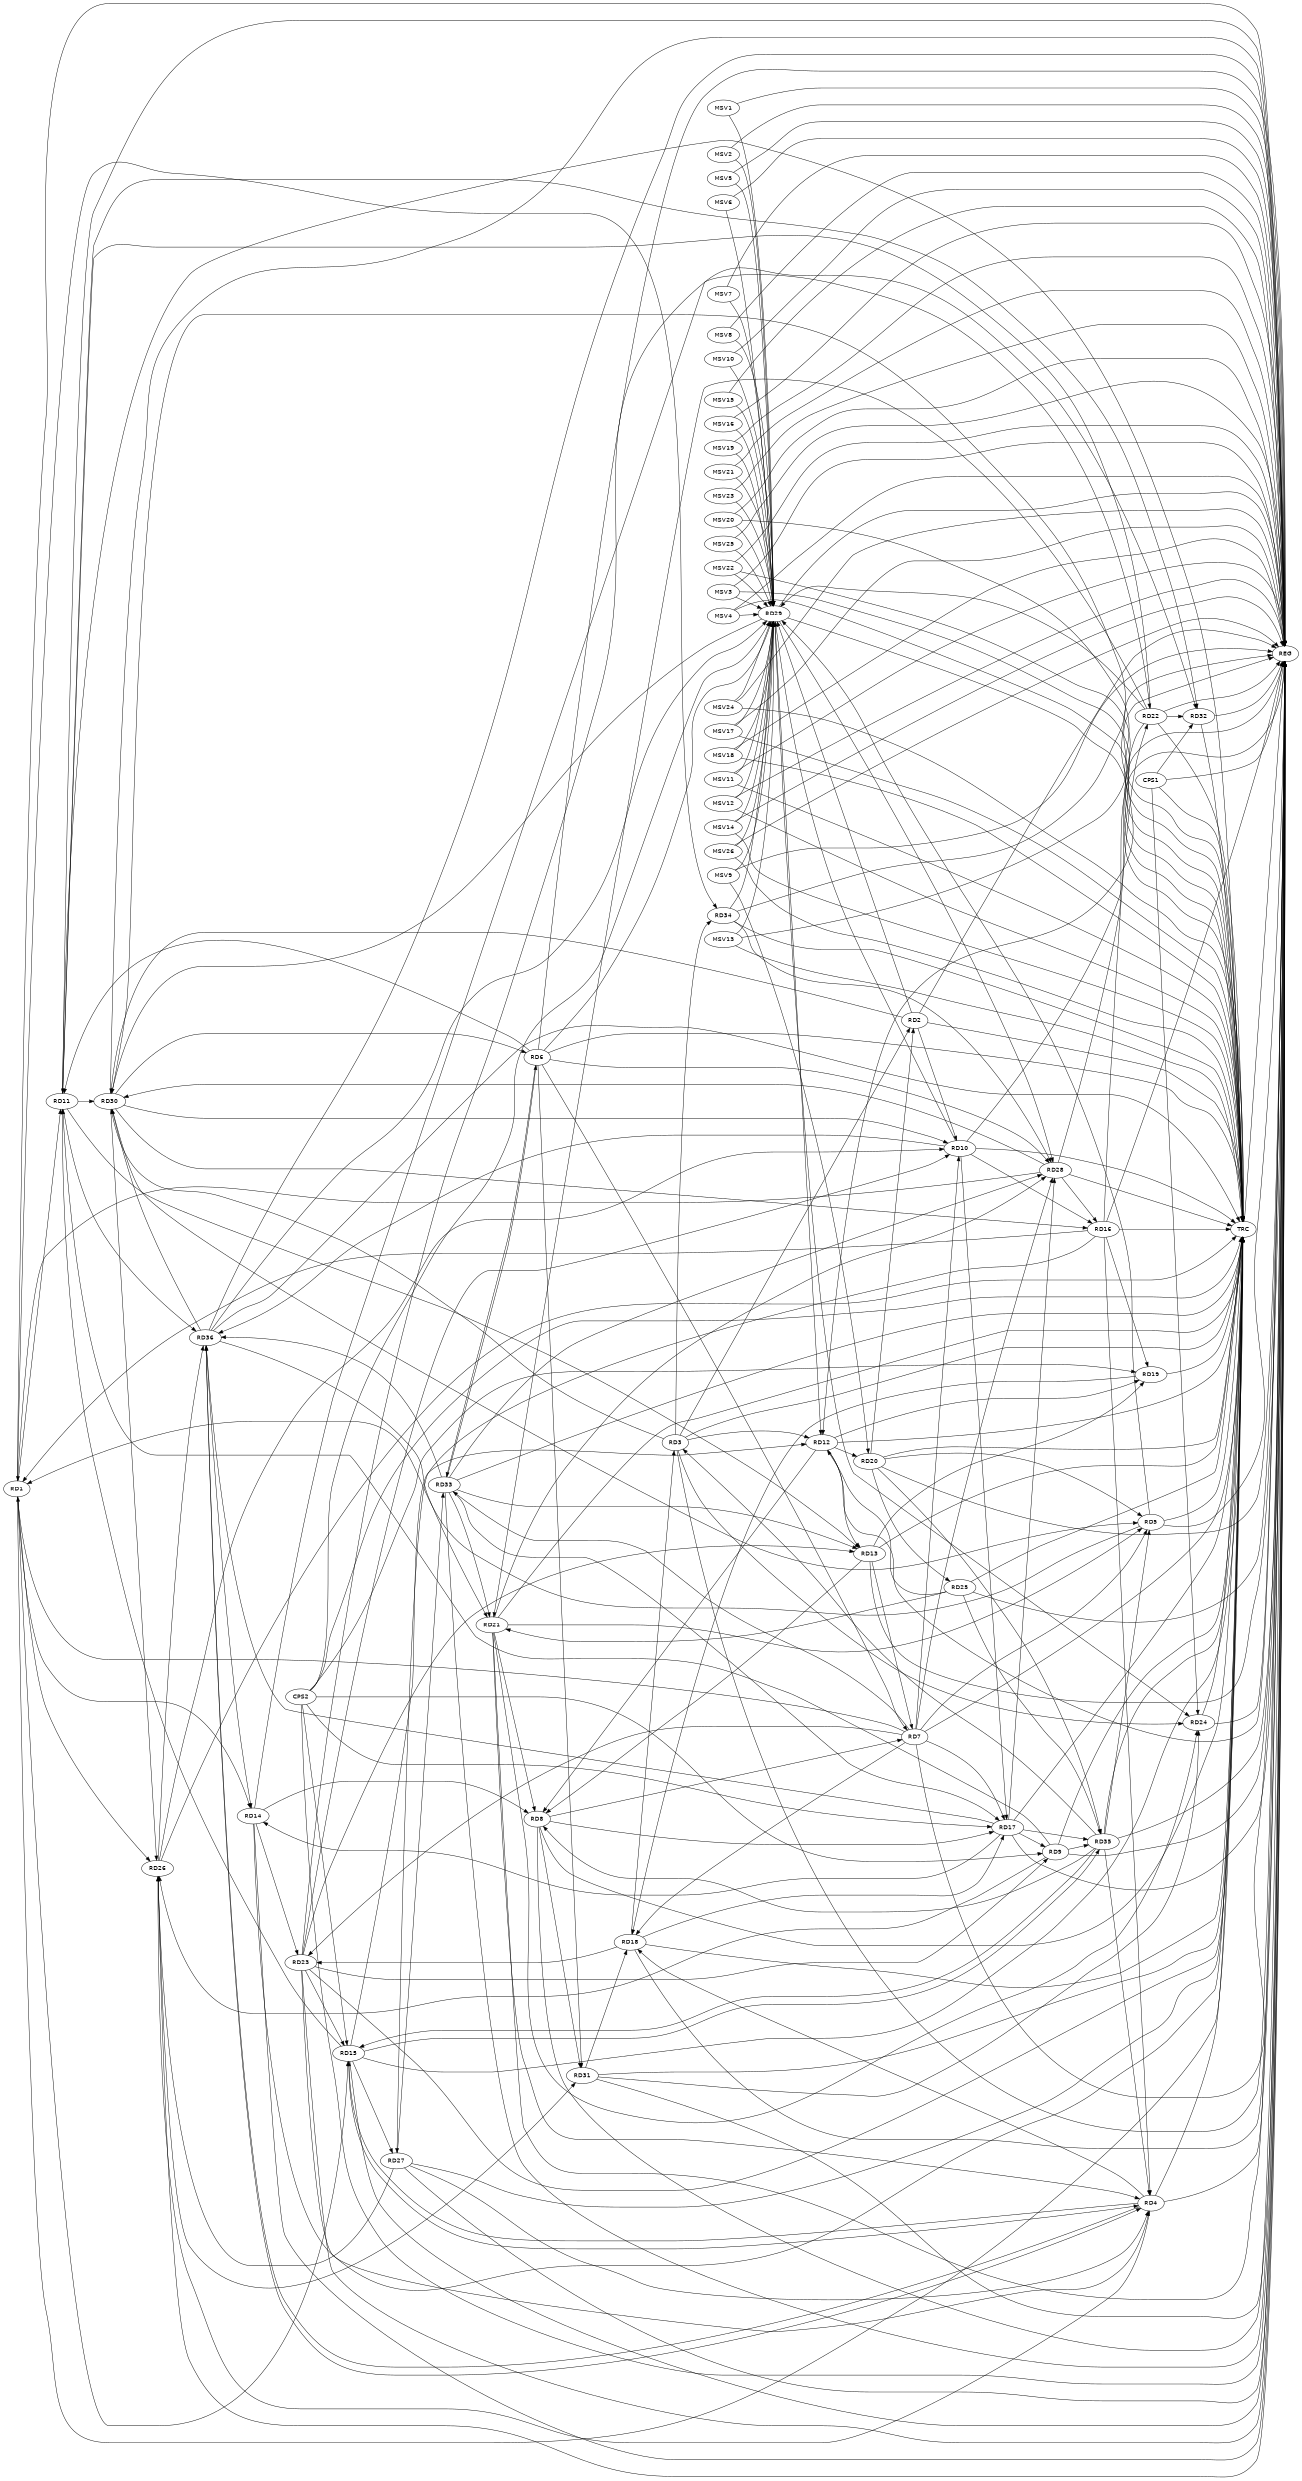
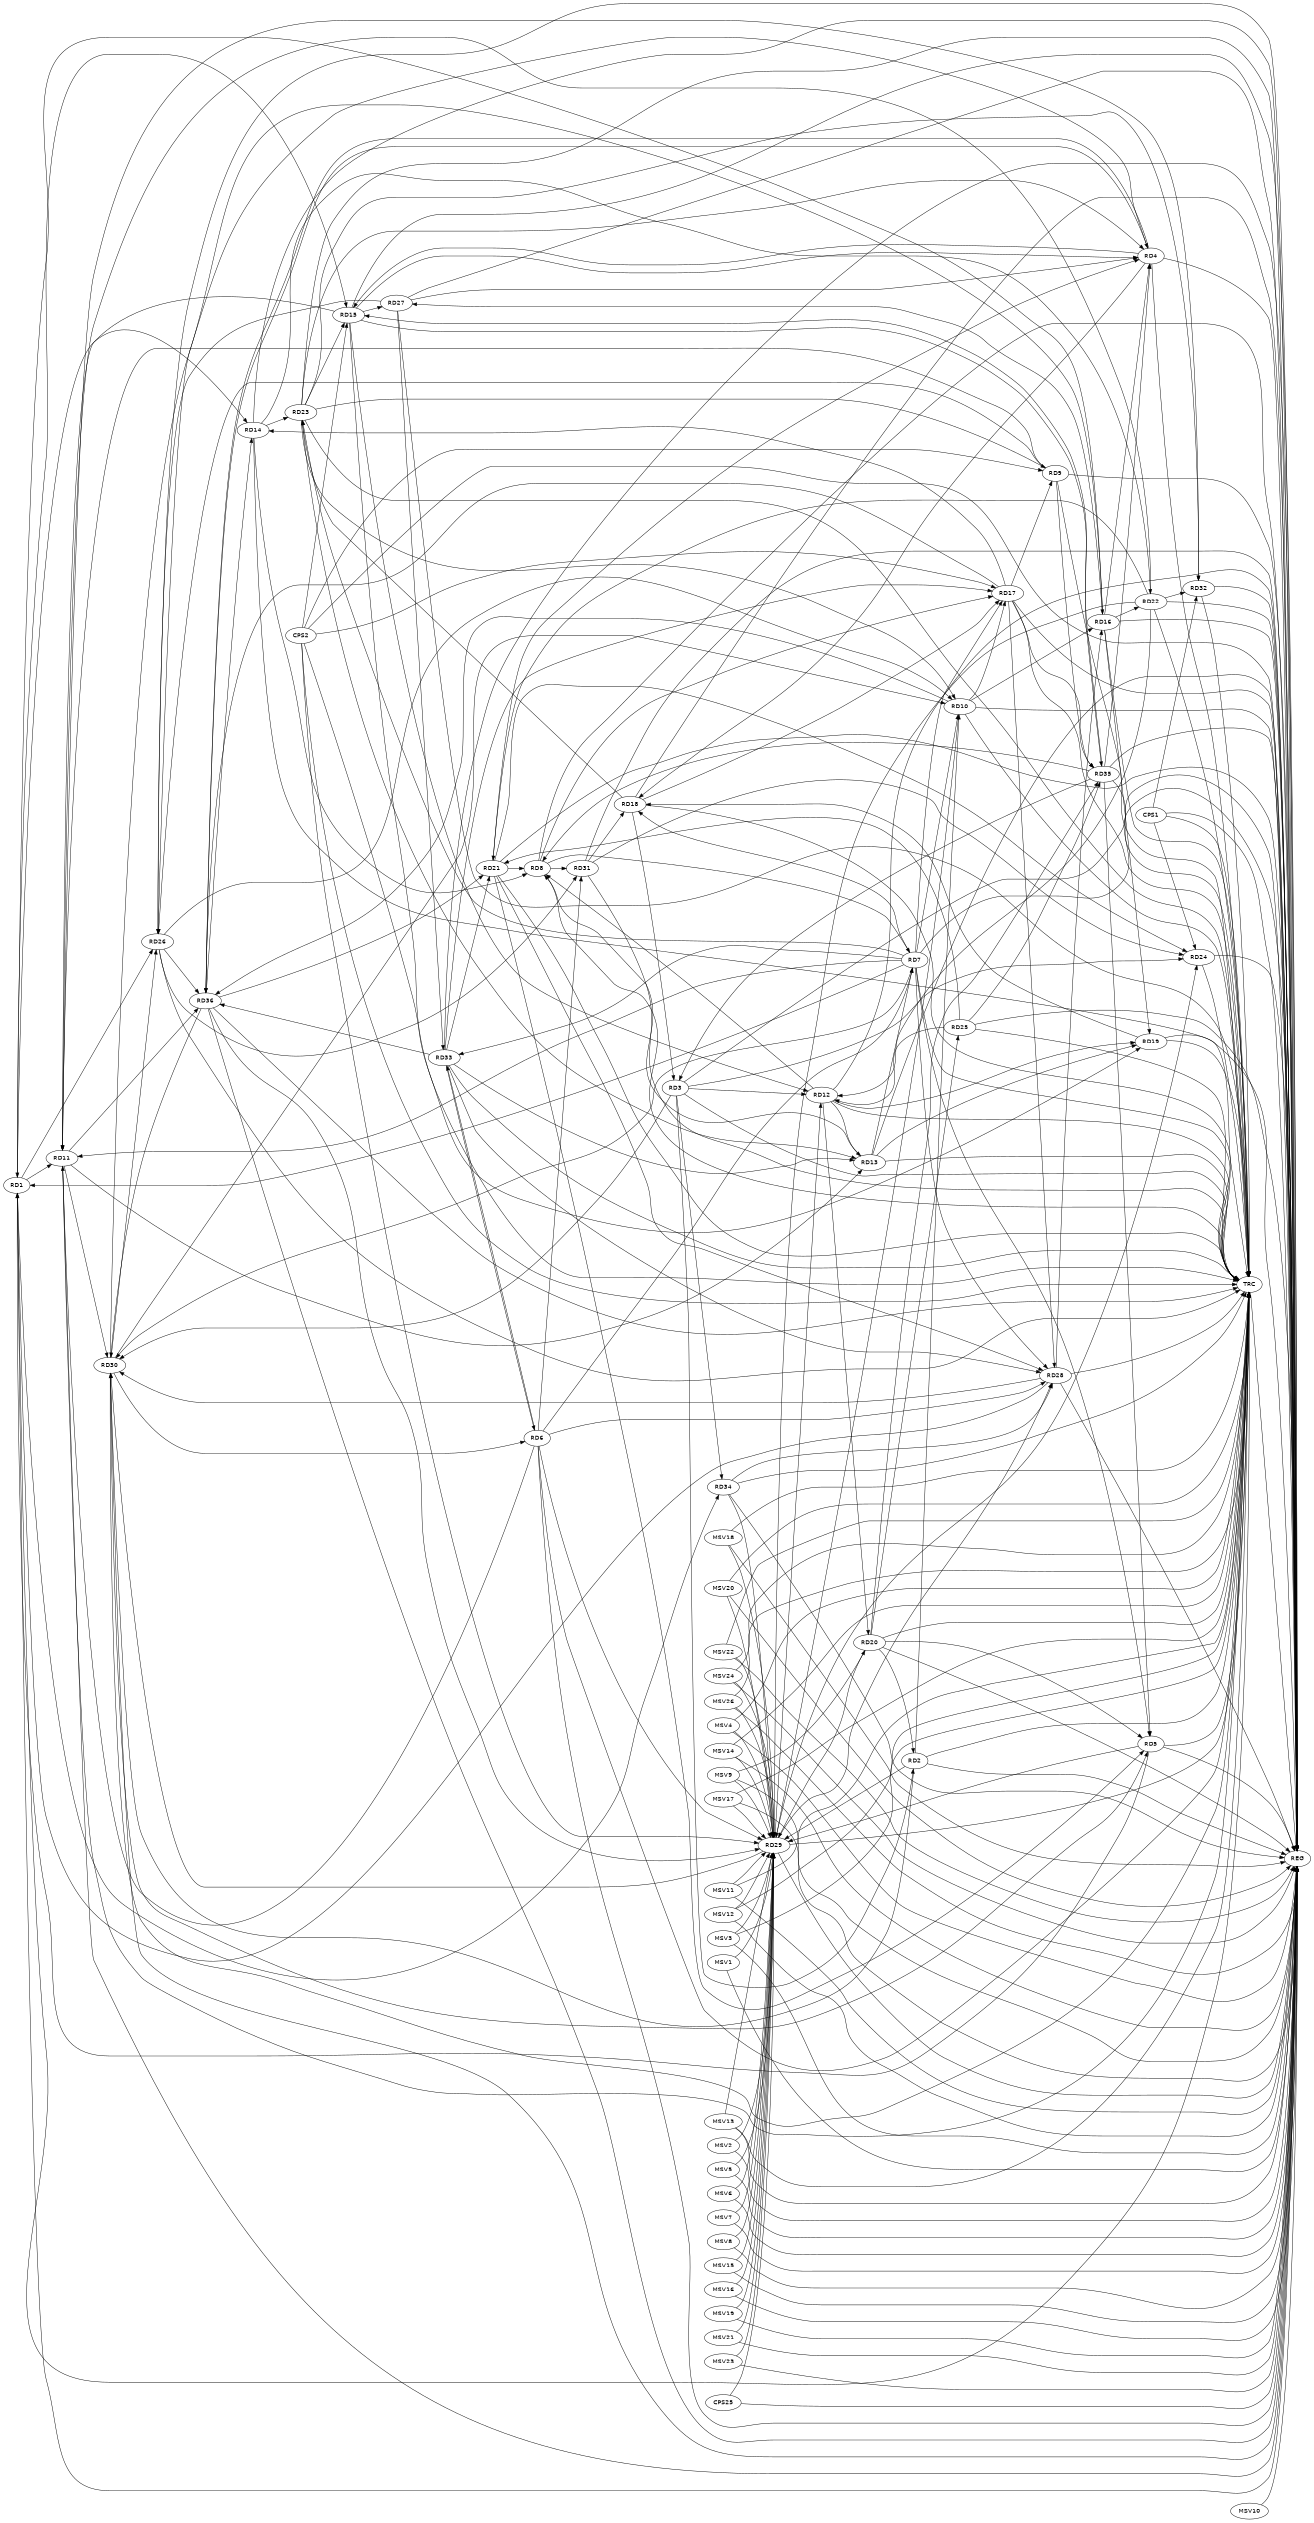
  strict digraph {
    fontname="DejaVu Sans"
    rankdir=LR
    node [fontname="DejaVu Sans"]
    edge [fontname="DejaVu Sans"]
    n1 [label=RD1]
    n2 [label=RD11]
    n3 [label=RD14]
    n4 [label=RD15]
    n5 [label=RD26]
    n6 [label=RD34]
    n7 [label=REG]
    n8 [label=TRC]
    n9 [label=RD30]
    n10 [label=RD36]
    n11 [label=RD13]
    n12 [label=RD32]
    n13 [label=RD23]
    n14 [label=RD8]
    n15 [label=RD22]
    n16 [label=RD12]
    n17 [label=RD4]
    n18 [label=RD35]
    n19 [label=RD27]
    n20 [label=RD10]
    n21 [label=RD31]
    n22 [label=RD29]
    n23 [label=RD28]
    n24 [label=RD2]
    n25 [label=RD17]
    n26 [label=RD16]
    n27 [label=RD24]
    n28 [label=RD5]
    n29 [label=RD6]
    n30 [label=RD3]
    n31 [label=RD19]
    n32 [label=RD20]
    n33 [label=RD18]
    n34 [label=RD21]
    n35 [label=RD7]
    n36 [label=RD33]
    n37 [label=RD9]
    n38 [label=RD25]
    n39 [label=CPS1]
    n40 [label=CPS2]
    n41 [label=MSV1]
    n42 [label=MSV2]
    n43 [label=MSV3]
    n44 [label=MSV4]
    n45 [label=MSV5]
    n46 [label=MSV6]
    n47 [label=MSV7]
    n48 [label=MSV8]
    n49 [label=MSV9]
    n50 [label=MSV10]
    n51 [label=MSV11]
    n52 [label=MSV12]
    n53 [label=MSV13]
    n54 [label=MSV14]
    n55 [label=MSV15]
    n56 [label=MSV16]
    n57 [label=MSV17]
    n58 [label=MSV18]
    n59 [label=MSV19]
    n60 [label=MSV20]
    n61 [label=MSV21]
    n62 [label=MSV22]
    n63 [label=MSV23]
    n64 [label=MSV24]
-   n65 [label=MSV25]
+   n65 [label=CPS25]
    n66 [label=MSV26]
    n1 -> n2
    n1 -> n3
    n1 -> n4
    n1 -> n5
    n1 -> n6
    n1 -> n7
    n1 -> n8
    n2 -> n7
    n2 -> n8
    n2 -> n9
    n2 -> n10
    n2 -> n11
    n2 -> n12
    n3 -> n7
    n3 -> n8
    n3 -> n13
    n3 -> n14
    n3 -> n15
    n4 -> n2
    n4 -> n7
    n4 -> n8
    n4 -> n16
    n4 -> n17
    n4 -> n18
    n4 -> n19
    n5 -> n7
    n5 -> n8
    n5 -> n10
    n5 -> n20
    n5 -> n21
    n6 -> n7
    n6 -> n8
    n6 -> n22
    n6 -> n23
    n8 -> n7
    n9 -> n5
    n9 -> n7
    n9 -> n8
    n9 -> n20
    n9 -> n26
    n9 -> n28
    n9 -> n29
    n10 -> n3
    n10 -> n7
    n10 -> n8
    n10 -> n9
    n10 -> n17
    n10 -> n22
    n10 -> n34
    n11 -> n7
    n11 -> n8
    n11 -> n14
    n11 -> n31
    n11 -> n35
    n12 -> n7
    n12 -> n8
    n13 -> n4
    n13 -> n7
    n13 -> n8
    n13 -> n11
    n13 -> n12
    n13 -> n17
    n13 -> n20
    n13 -> n37
    n14 -> n7
    n14 -> n8
    n14 -> n21
    n14 -> n25
    n14 -> n35
    n15 -> n2
    n15 -> n7
    n15 -> n8
    n15 -> n12
    n15 -> n16
    n15 -> n22
    n15 -> n34
    n16 -> n7
    n16 -> n8
    n16 -> n11
    n16 -> n14
    n16 -> n31
    n16 -> n32
    n17 -> n4
    n17 -> n5
    n17 -> n7
    n17 -> n8
    n17 -> n10
    n17 -> n33
    n18 -> n4
    n18 -> n7
    n18 -> n8
    n18 -> n14
    n18 -> n17
    n18 -> n28
    n18 -> n30
    n19 -> n5
    n19 -> n7
    n19 -> n8
    n19 -> n17
    n19 -> n36
    n20 -> n7
    n20 -> n8
    n20 -> n10
    n20 -> n22
    n20 -> n25
    n20 -> n26
    n21 -> n7
    n21 -> n8
    n21 -> n27
    n21 -> n33
    n22 -> n7
    n22 -> n8
    n22 -> n9
    n22 -> n16
    n22 -> n23
    n22 -> n27
    n23 -> n1
    n23 -> n7
    n23 -> n8
    n23 -> n9
    n23 -> n26
    n24 -> n7
    n24 -> n8
    n24 -> n9
    n24 -> n20
    n24 -> n22
    n25 -> n3
    n25 -> n7
    n25 -> n8
    n25 -> n10
    n25 -> n18
    n25 -> n23
    n25 -> n37
    n26 -> n1
    n26 -> n7
    n26 -> n8
    n26 -> n15
    n26 -> n17
    n26 -> n19
    n26 -> n31
    n27 -> n7
    n27 -> n8
    n28 -> n1
    n28 -> n7
    n28 -> n8
    n28 -> n22
    n29 -> n2
    n29 -> n7
    n29 -> n8
    n29 -> n21
    n29 -> n22
    n29 -> n23
    n29 -> n35
    n29 -> n36
    n30 -> n6
    n30 -> n7
    n30 -> n8
    n30 -> n9
    n30 -> n16
    n30 -> n24
    n30 -> n27
+   n31 -> n7
    n31 -> n8
    n31 -> n33
    n32 -> n7
    n32 -> n8
    n32 -> n18
    n32 -> n24
    n32 -> n28
    n32 -> n38
    n33 -> n7
    n33 -> n8
    n33 -> n13
    n33 -> n25
    n33 -> n30
    n34 -> n7
    n34 -> n8
    n34 -> n14
    n34 -> n17
    n34 -> n23
    n34 -> n27
    n34 -> n28
    n35 -> n1
+   n35 -> n2
    n35 -> n7
    n35 -> n8
+   n35 -> n9
    n35 -> n13
    n35 -> n20
    n35 -> n23
    n35 -> n25
    n35 -> n28
    n35 -> n33
    n35 -> n36
    n36 -> n7
    n36 -> n8
    n36 -> n10
    n36 -> n11
    n36 -> n23
    n36 -> n25
    n36 -> n29
    n36 -> n34
    n37 -> n2
    n37 -> n5
    n37 -> n7
    n37 -> n8
    n37 -> n18
    n38 -> n7
    n38 -> n8
    n38 -> n16
    n38 -> n18
    n38 -> n34
    n39 -> n7
    n39 -> n8
    n39 -> n12
    n39 -> n27
    n40 -> n4
    n40 -> n7
    n40 -> n8
    n40 -> n22
    n40 -> n25
    n40 -> n31
    n40 -> n37
    n41 -> n7
    n41 -> n22
    n42 -> n7
    n42 -> n22
    n43 -> n7
    n43 -> n8
    n43 -> n22
    n44 -> n7
    n44 -> n8
    n44 -> n22
    n45 -> n7
    n45 -> n22
    n46 -> n7
    n46 -> n22
    n47 -> n7
    n47 -> n22
    n48 -> n7
    n48 -> n22
    n49 -> n7
    n49 -> n22
    n49 -> n32
    n50 -> n7
-   n50 -> n22
+   n32 -> n22
    n51 -> n7
    n51 -> n8
    n51 -> n22
    n52 -> n7
    n52 -> n8
    n52 -> n22
    n53 -> n7
    n53 -> n8
    n53 -> n22
    n54 -> n7
    n54 -> n8
    n54 -> n22
    n55 -> n7
    n55 -> n22
    n56 -> n7
    n56 -> n22
    n57 -> n7
    n57 -> n8
    n57 -> n22
    n58 -> n7
    n58 -> n8
    n58 -> n22
    n59 -> n7
    n59 -> n22
    n60 -> n7
    n60 -> n8
    n60 -> n22
    n61 -> n7
    n61 -> n22
    n62 -> n7
    n62 -> n8
    n62 -> n22
    n63 -> n7
    n63 -> n22
    n64 -> n7
    n64 -> n8
    n64 -> n22
    n65 -> n7
    n65 -> n22
    n66 -> n7
    n66 -> n8
    n66 -> n22
  }
